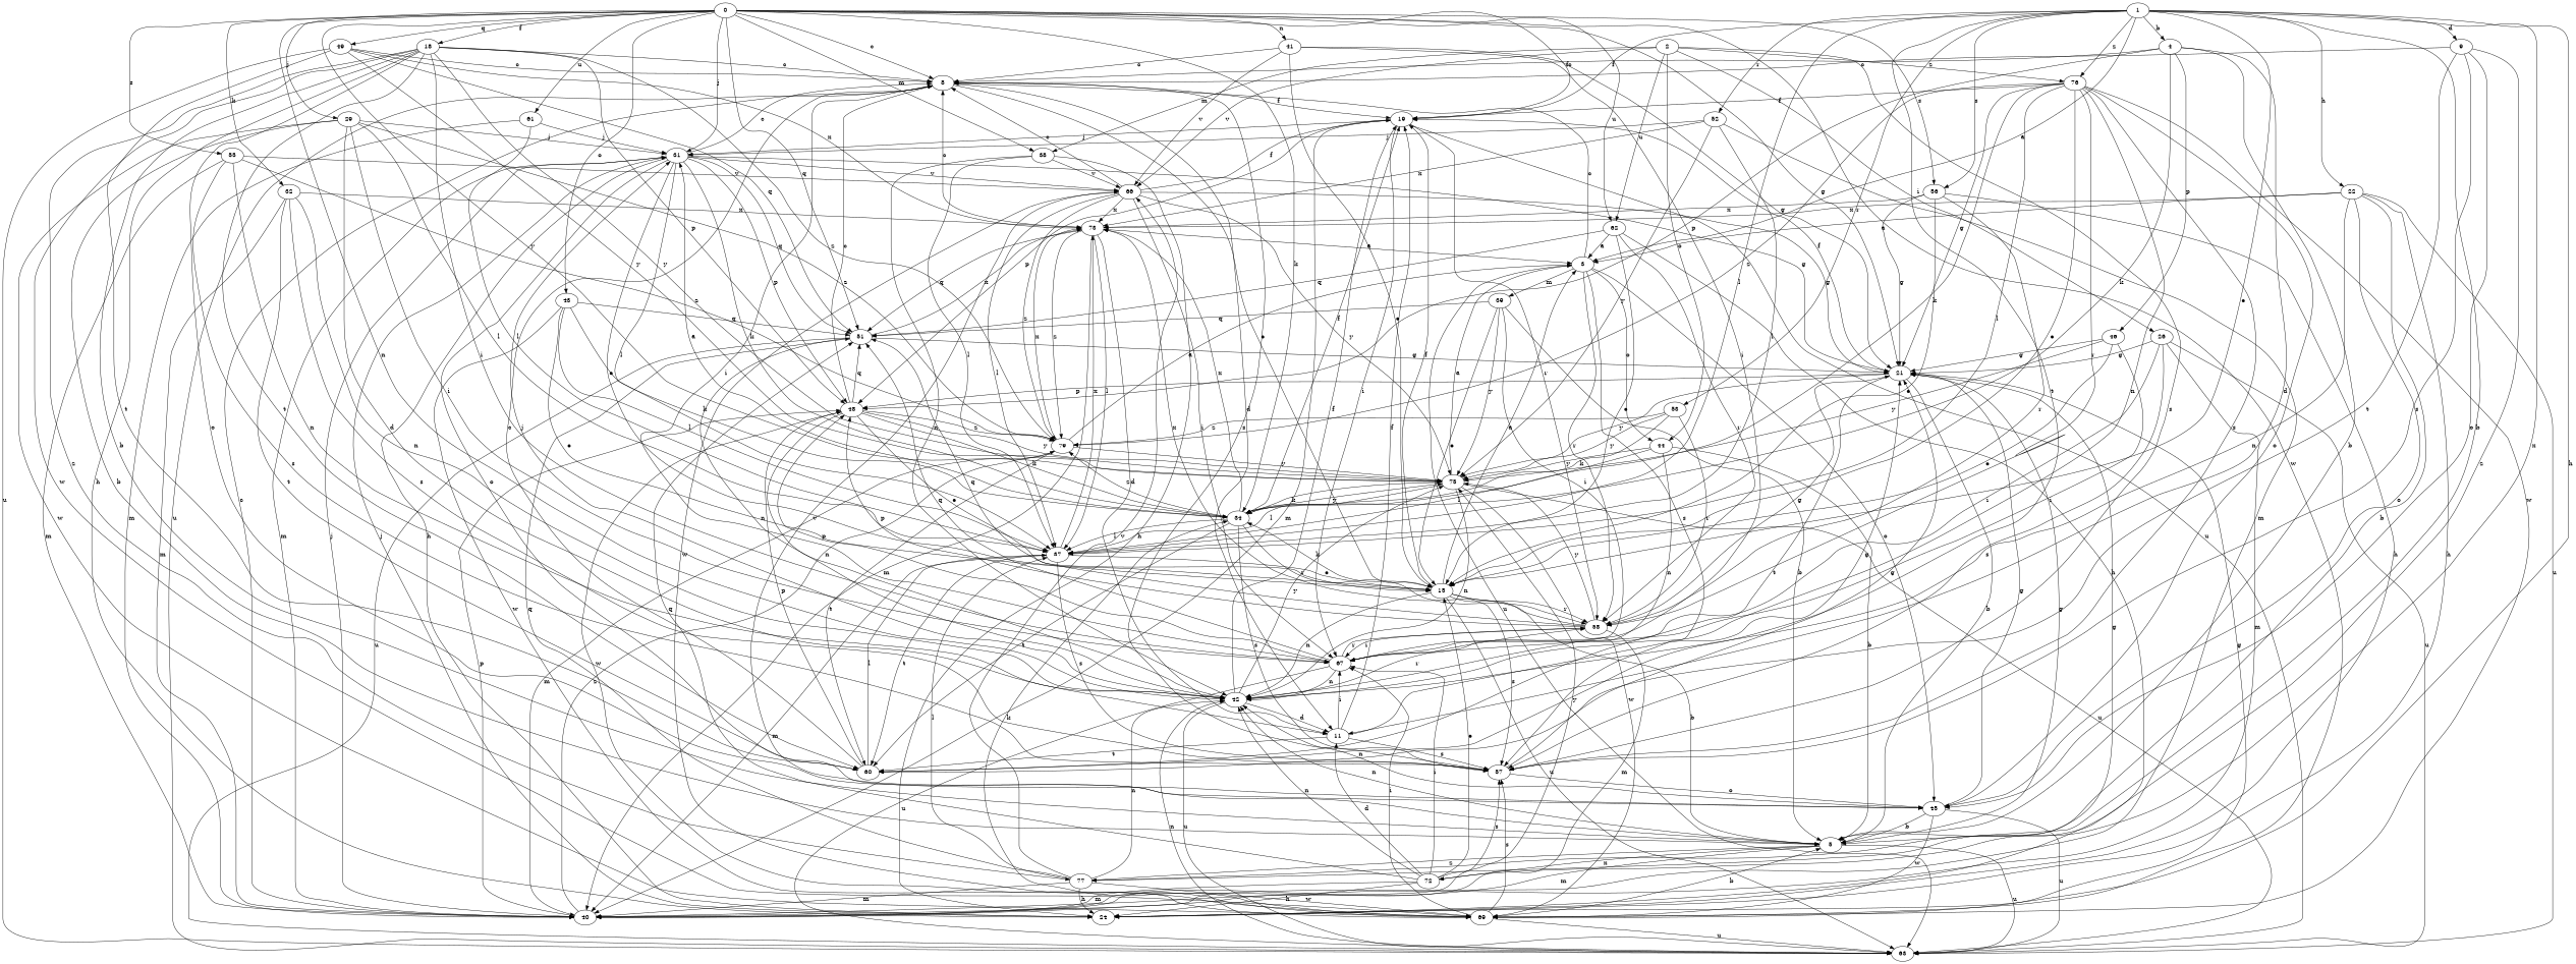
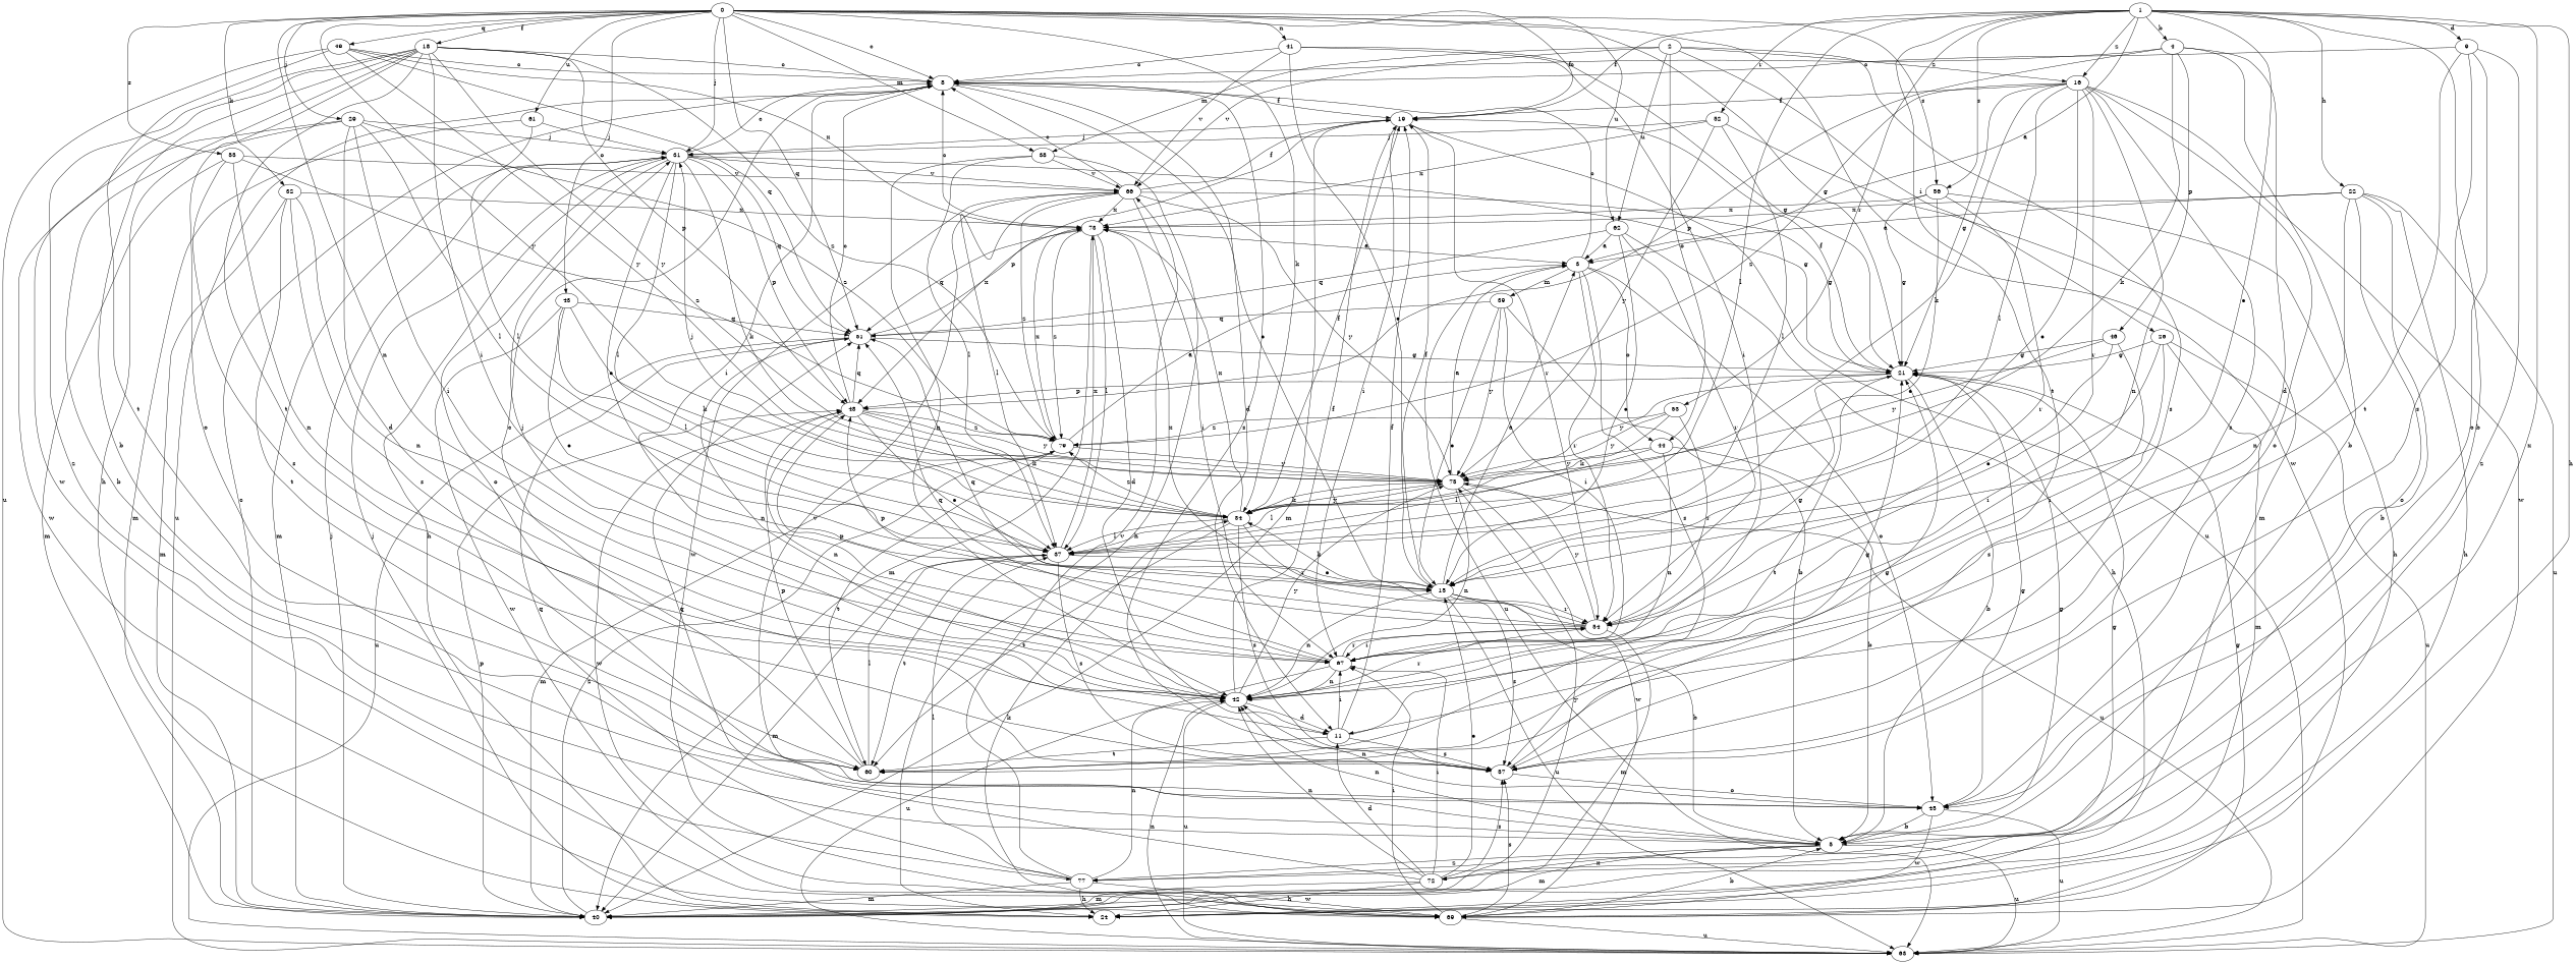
  strict digraph {
    0
    8
    18
    19
    21
    29
    31
    32
    34
    38
    41
    42
    43
    49
    51
    55
    56
    61
    62
    69
    75
    15
    57
    63
    11
    n26 [label=67]
    5
    24
    60
    45
    48
    77
    79
-   54 [label=58]
+   54
    40
    37
    66
    73
    3
    1
    4
    9
    22
    52
    53
    72
-   76
+   76 [label=16]
    44
    39
    46
    2
    26
    0 -> 8 [label=c]
    0 -> 18 [label=f]
    0 -> 19 [label=f]
    0 -> 21 [label=g]
    0 -> 29 [label=j]
    0 -> 31 [label=j]
    0 -> 32 [label=k]
    0 -> 34 [label=k]
    0 -> 38 [label=m]
    0 -> 41 [label=n]
    0 -> 42 [label=n]
    0 -> 43 [label=o]
    0 -> 49 [label=q]
    0 -> 51 [label=q]
    0 -> 55 [label=s]
    0 -> 56 [label=s]
    0 -> 61 [label=u]
    0 -> 62 [label=u]
    0 -> 69 [label=w]
    0 -> 75 [label=y]
    8 -> 19 [label=f]
    8 -> 15 [label=e]
    8 -> 57 [label=s]
    8 -> 63 [label=u]
    8 -> 11 [label=d]
    8 -> n26 [label=i]
    18 -> 8 [label=c]
    18 -> 69 [label=w]
    18 -> 75 [label=y]
    18 -> n26 [label=i]
    18 -> 5 [label=b]
    18 -> 24 [label=h]
    18 -> 60 [label=t]
    18 -> 45 [label=o]
    18 -> 48 [label=p]
    18 -> 77 [label=z]
    18 -> 79 [label=z]
    19 -> 31 [label=j]
    19 -> 63 [label=u]
    19 -> n26 [label=i]
    19 -> 48 [label=p]
    19 -> 54 [label=r]
    19 -> 40 [label=m]
    21 -> 19 [label=f]
    21 -> 75 [label=y]
    21 -> 5 [label=b]
    21 -> 60 [label=t]
    21 -> 48 [label=p]
    29 -> 31 [label=j]
    29 -> 69 [label=w]
    29 -> 11 [label=d]
    29 -> n26 [label=i]
    29 -> 5 [label=b]
    29 -> 79 [label=z]
    29 -> 37 [label=l]
    31 -> 8 [label=c]
    31 -> 21 [label=g]
    31 -> 34 [label=k]
    31 -> 51 [label=q]
    31 -> 15 [label=e]
    31 -> 24 [label=h]
    31 -> 45 [label=o]
    31 -> 48 [label=p]
    31 -> 40 [label=m]
    31 -> 37 [label=l]
    31 -> 66 [label=v]
    32 -> 42 [label=n]
    32 -> 57 [label=s]
    32 -> 60 [label=t]
    32 -> 40 [label=m]
    32 -> 73 [label=x]
    34 -> 19 [label=f]
-   34 -> 31 [label=a]
+   34 -> 31 [label=j]
    34 -> 75 [label=y]
    34 -> 57 [label=s]
    34 -> 60 [label=t]
    34 -> 79 [label=z]
    34 -> 54 [label=r]
    34 -> 37 [label=l]
    34 -> 73 [label=x]
    38 -> 42 [label=n]
    38 -> 24 [label=h]
    38 -> 37 [label=l]
    38 -> 66 [label=v]
    41 -> 8 [label=c]
    41 -> 21 [label=g]
    41 -> 15 [label=e]
    41 -> n26 [label=i]
    41 -> 66 [label=v]
    42 -> 19 [label=f]
    42 -> 31 [label=j]
    42 -> 75 [label=y]
    42 -> 63 [label=u]
    42 -> 11 [label=d]
    42 -> 54 [label=r]
    43 -> 34 [label=k]
    43 -> 51 [label=q]
    43 -> 69 [label=w]
    43 -> 15 [label=e]
    43 -> 37 [label=l]
    49 -> 8 [label=c]
    49 -> 51 [label=q]
    49 -> 75 [label=y]
    49 -> 63 [label=u]
    49 -> 60 [label=t]
    49 -> 73 [label=x]
    51 -> 21 [label=g]
    51 -> 42 [label=n]
    51 -> 63 [label=u]
    51 -> 73 [label=x]
    55 -> 42 [label=n]
    55 -> 57 [label=s]
    55 -> 79 [label=z]
    55 -> 40 [label=m]
    55 -> 66 [label=v]
    56 -> 21 [label=g]
    56 -> 15 [label=e]
    56 -> 24 [label=h]
    56 -> 54 [label=r]
    56 -> 73 [label=x]
    61 -> 31 [label=j]
    61 -> 40 [label=m]
    61 -> 37 [label=l]
    62 -> 51 [label=q]
    62 -> 15 [label=e]
    62 -> 24 [label=h]
    62 -> 54 [label=r]
    62 -> 3 [label=a]
    69 -> 21 [label=g]
    69 -> 34 [label=k]
    69 -> 57 [label=s]
    69 -> 63 [label=u]
    69 -> n26 [label=i]
    69 -> 5 [label=b]
    75 -> 34 [label=k]
    75 -> 42 [label=n]
    75 -> 69 [label=w]
    75 -> 63 [label=u]
    75 -> 37 [label=l]
    75 -> 3 [label=a]
    15 -> 19 [label=f]
    15 -> 34 [label=k]
    15 -> 42 [label=n]
    15 -> 57 [label=s]
    15 -> 63 [label=u]
    15 -> 5 [label=b]
    15 -> 54 [label=r]
    15 -> 3 [label=a]
    57 -> 21 [label=g]
    57 -> 45 [label=o]
    63 -> 42 [label=n]
    11 -> 19 [label=f]
    11 -> 21 [label=g]
    11 -> 57 [label=s]
    11 -> n26 [label=i]
    11 -> 60 [label=t]
    n26 -> 42 [label=n]
    n26 -> 51 [label=q]
    n26 -> 63 [label=u]
    n26 -> 48 [label=p]
    n26 -> 54 [label=r]
    5 -> 21 [label=g]
    5 -> 42 [label=n]
    5 -> 63 [label=u]
    5 -> 77 [label=z]
    5 -> 40 [label=m]
    5 -> 66 [label=v]
    5 -> 72 [label=x]
    24 -> 31 [label=j]
    60 -> 8 [label=c]
    60 -> 48 [label=p]
    60 -> 37 [label=l]
    45 -> 21 [label=g]
    45 -> 42 [label=n]
    45 -> 69 [label=w]
    45 -> 63 [label=u]
    45 -> 5 [label=b]
    48 -> 8 [label=c]
    48 -> 34 [label=k]
    48 -> 42 [label=n]
    48 -> 51 [label=q]
    48 -> 69 [label=w]
    48 -> 75 [label=y]
    48 -> 15 [label=e]
    48 -> 79 [label=z]
    77 -> 21 [label=g]
    77 -> 42 [label=n]
    77 -> 51 [label=q]
    77 -> 69 [label=w]
    77 -> 24 [label=h]
    77 -> 40 [label=m]
    77 -> 37 [label=l]
    77 -> 66 [label=v]
    79 -> 75 [label=y]
    79 -> 60 [label=t]
    79 -> 40 [label=m]
    79 -> 73 [label=x]
    79 -> 3 [label=a]
    54 -> 21 [label=g]
    54 -> 51 [label=q]
    54 -> 75 [label=y]
    54 -> n26 [label=i]
    54 -> 48 [label=p]
    54 -> 40 [label=m]
    54 -> 73 [label=x]
    40 -> 8 [label=c]
    40 -> 31 [label=j]
    40 -> 75 [label=y]
    40 -> 48 [label=p]
    40 -> 79 [label=z]
    37 -> 15 [label=e]
    37 -> 57 [label=s]
    37 -> 60 [label=t]
    37 -> 40 [label=m]
    37 -> 73 [label=x]
    66 -> 8 [label=c]
    66 -> 19 [label=f]
    66 -> 21 [label=g]
    66 -> 69 [label=w]
    66 -> 75 [label=y]
    66 -> n26 [label=i]
    66 -> 79 [label=z]
    66 -> 37 [label=l]
    66 -> 73 [label=x]
    73 -> 8 [label=c]
    73 -> 51 [label=q]
    73 -> 11 [label=d]
    73 -> 79 [label=z]
    73 -> 40 [label=m]
    73 -> 37 [label=l]
    73 -> 3 [label=a]
    3 -> 8 [label=c]
    3 -> 57 [label=s]
    3 -> 63 [label=u]
    3 -> 45 [label=o]
    3 -> 54 [label=r]
    3 -> 44 [label=o]
    3 -> 39 [label=m]
    1 -> 19 [label=f]
    1 -> 56 [label=s]
    1 -> 15 [label=e]
    1 -> 5 [label=b]
    1 -> 24 [label=h]
    1 -> 60 [label=t]
    1 -> 37 [label=l]
    1 -> 3 [label=a]
    1 -> 4 [label=b]
    1 -> 9 [label=d]
    1 -> 22 [label=h]
    1 -> 52 [label=r]
    1 -> 53 [label=r]
    1 -> 72 [label=x]
    1 -> 76 [label=z]
    4 -> 8 [label=c]
    4 -> 34 [label=k]
    4 -> 11 [label=d]
    4 -> 5 [label=b]
    4 -> 48 [label=p]
    4 -> 46 [label=p]
    9 -> 8 [label=c]
    9 -> 57 [label=s]
    9 -> 60 [label=t]
    9 -> 45 [label=o]
    9 -> 77 [label=z]
    22 -> 42 [label=n]
    22 -> 63 [label=u]
    22 -> 5 [label=b]
    22 -> 24 [label=h]
    22 -> 45 [label=o]
    22 -> 73 [label=x]
    22 -> 3 [label=a]
    52 -> 31 [label=j]
    52 -> 75 [label=y]
    52 -> 40 [label=m]
    52 -> 37 [label=l]
    52 -> 73 [label=x]
    53 -> 34 [label=k]
    53 -> 75 [label=y]
    53 -> 79 [label=z]
    53 -> 54 [label=r]
    72 -> 42 [label=n]
    72 -> 51 [label=q]
    72 -> 15 [label=e]
    72 -> 57 [label=s]
    72 -> 11 [label=d]
    72 -> n26 [label=i]
    72 -> 24 [label=h]
    72 -> 40 [label=m]
    76 -> 19 [label=f]
    76 -> 21 [label=g]
    76 -> 34 [label=k]
    76 -> 42 [label=n]
    76 -> 69 [label=w]
    76 -> 15 [label=e]
    76 -> 57 [label=s]
    76 -> 45 [label=o]
    76 -> 79 [label=z]
    76 -> 54 [label=r]
    76 -> 37 [label=l]
    44 -> 42 [label=n]
    44 -> 75 [label=y]
    44 -> 5 [label=b]
    44 -> 37 [label=l]
    39 -> 51 [label=q]
    39 -> 75 [label=y]
    39 -> 15 [label=e]
    39 -> n26 [label=i]
    39 -> 5 [label=b]
    46 -> 21 [label=g]
    46 -> 75 [label=y]
    46 -> 15 [label=e]
    46 -> n26 [label=i]
    2 -> 38 [label=m]
    2 -> 62 [label=u]
    2 -> 57 [label=s]
    2 -> 66 [label=v]
    2 -> 76 [label=z]
    2 -> 44 [label=o]
    2 -> 26 [label=i]
    26 -> 21 [label=g]
    26 -> 57 [label=s]
    26 -> 63 [label=u]
    26 -> n26 [label=i]
    26 -> 40 [label=m]
  }
